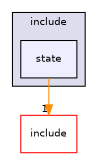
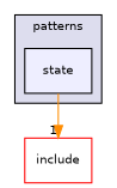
  digraph {
    compound=true
    node [fontname=Helvetica fontsize=10 shape=box style=filled]
    n1 [fillcolor="#eeeeff" label=state pencolor=black]
    n2 [color=red fillcolor=white label=include]
    subgraph cluster_1 {
      bgcolor="#ddddee"
      fontname=Helvetica
      fontsize=10
-     label=include
+     label=patterns
      pencolor=black
      n1
    }
    n1 -> n2 [headlabel=1 labeldistance=1.5 labelfontname=Helvetica labelfontsize=10 color=darkorange]
  }
